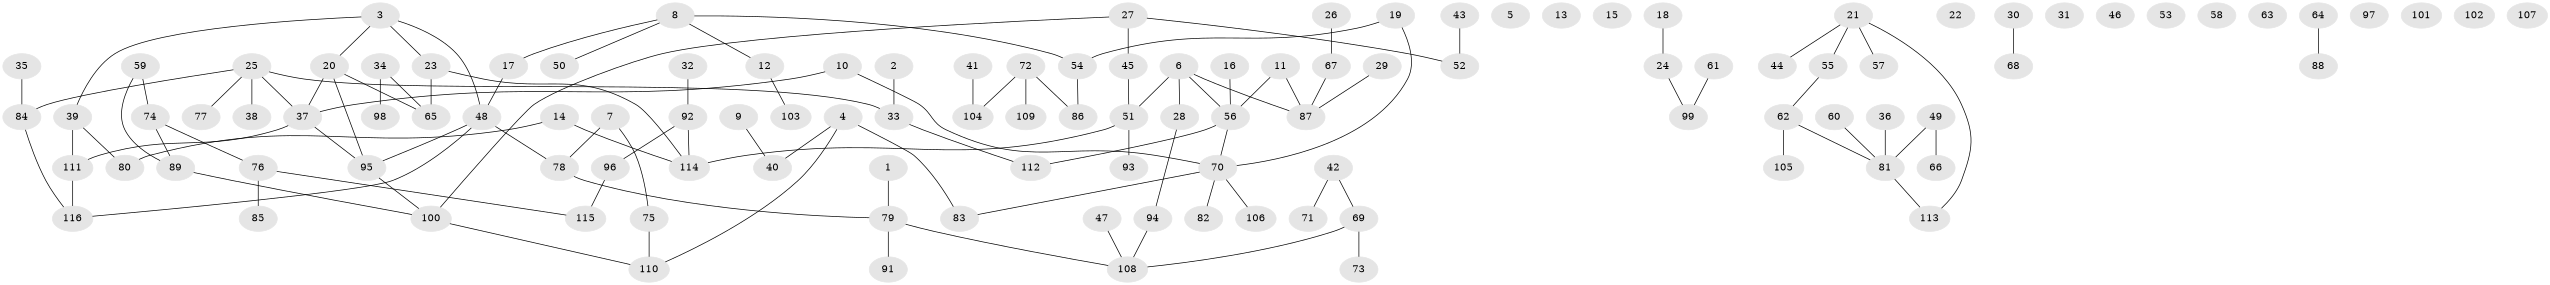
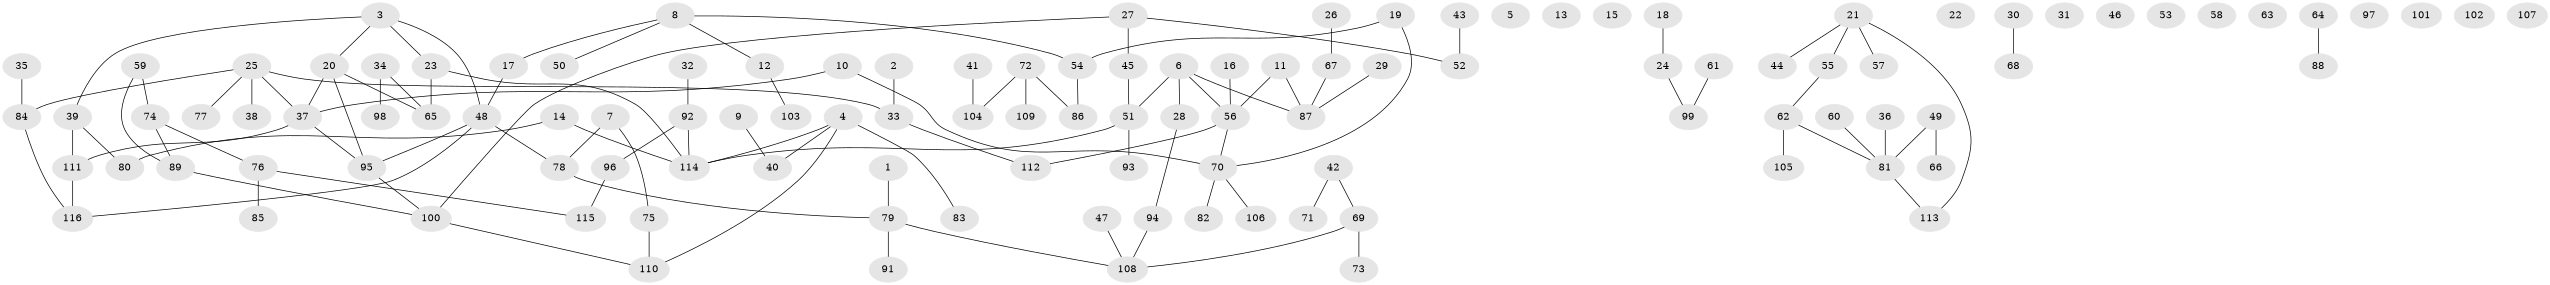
  graph {
    node [color=gray90 style=filled]
    1
    79
    108
    91
    2
    33
    112
    3
    20
    23
    39
    48
    37
    65
    95
    114
    80
    111
    78
    116
    4
    40
    83
    110
    5
    6
    28
    51
    56
    87
    94
    93
    70
    7
    75
    8
    12
    17
    50
    54
    103
    86
    9
    10
    82
    106
    11
    13
    14
    15
    16
    18
    24
    99
    19
    100
    21
    44
    55
    57
    113
    62
    22
    25
    38
    77
    84
    26
    67
    27
    45
    52
    29
    30
    68
    31
    32
    92
    96
    34
    98
    35
    36
    81
    41
    104
    42
    69
    71
    73
    43
    46
    47
    49
    66
    53
    105
    58
    59
    74
    89
    76
    60
    61
    63
    64
    88
    72
    109
    85
    115
    97
    101
    102
    107
    1 -- 79
    79 -- 108
    79 -- 91
    2 -- 33
    33 -- 112
    3 -- 20
    3 -- 23
    3 -- 39
    3 -- 48
    20 -- 37
    20 -- 65
    20 -- 95
    23 -- 65
    23 -- 114
    39 -- 80
    39 -- 111
    48 -- 95
    48 -- 78
    48 -- 116
    37 -- 95
    37 -- 111
    95 -- 100
    111 -- 116
    78 -- 79
+   4 -- 114
    4 -- 40
    4 -- 83
    4 -- 110
    6 -- 28
    6 -- 51
    6 -- 56
    6 -- 87
    28 -- 94
    51 -- 114
    51 -- 93
    56 -- 112
    56 -- 70
    94 -- 108
-   70 -- 83
    70 -- 82
    70 -- 106
    7 -- 78
    7 -- 75
    75 -- 110
    8 -- 12
    8 -- 17
    8 -- 50
    8 -- 54
    12 -- 103
    17 -- 48
    54 -- 86
    9 -- 40
    10 -- 37
    10 -- 70
    11 -- 56
    11 -- 87
    14 -- 114
    14 -- 80
    16 -- 56
    18 -- 24
    24 -- 99
    19 -- 70
    19 -- 54
    100 -- 110
    21 -- 44
    21 -- 55
    21 -- 57
    21 -- 113
    55 -- 62
    62 -- 81
    62 -- 105
    25 -- 33
    25 -- 37
    25 -- 38
    25 -- 77
    25 -- 84
    84 -- 116
    26 -- 67
    67 -- 87
    27 -- 100
    27 -- 45
    27 -- 52
    45 -- 51
    29 -- 87
    30 -- 68
    32 -- 92
    92 -- 114
    92 -- 96
    96 -- 115
    34 -- 65
    34 -- 98
    35 -- 84
    36 -- 81
    81 -- 113
    41 -- 104
    42 -- 69
    42 -- 71
    69 -- 108
    69 -- 73
    43 -- 52
    47 -- 108
    49 -- 81
    49 -- 66
    59 -- 74
    59 -- 89
    74 -- 89
    74 -- 76
    89 -- 100
    76 -- 85
    76 -- 115
    60 -- 81
    61 -- 99
    64 -- 88
    72 -- 86
    72 -- 104
    72 -- 109
  }
